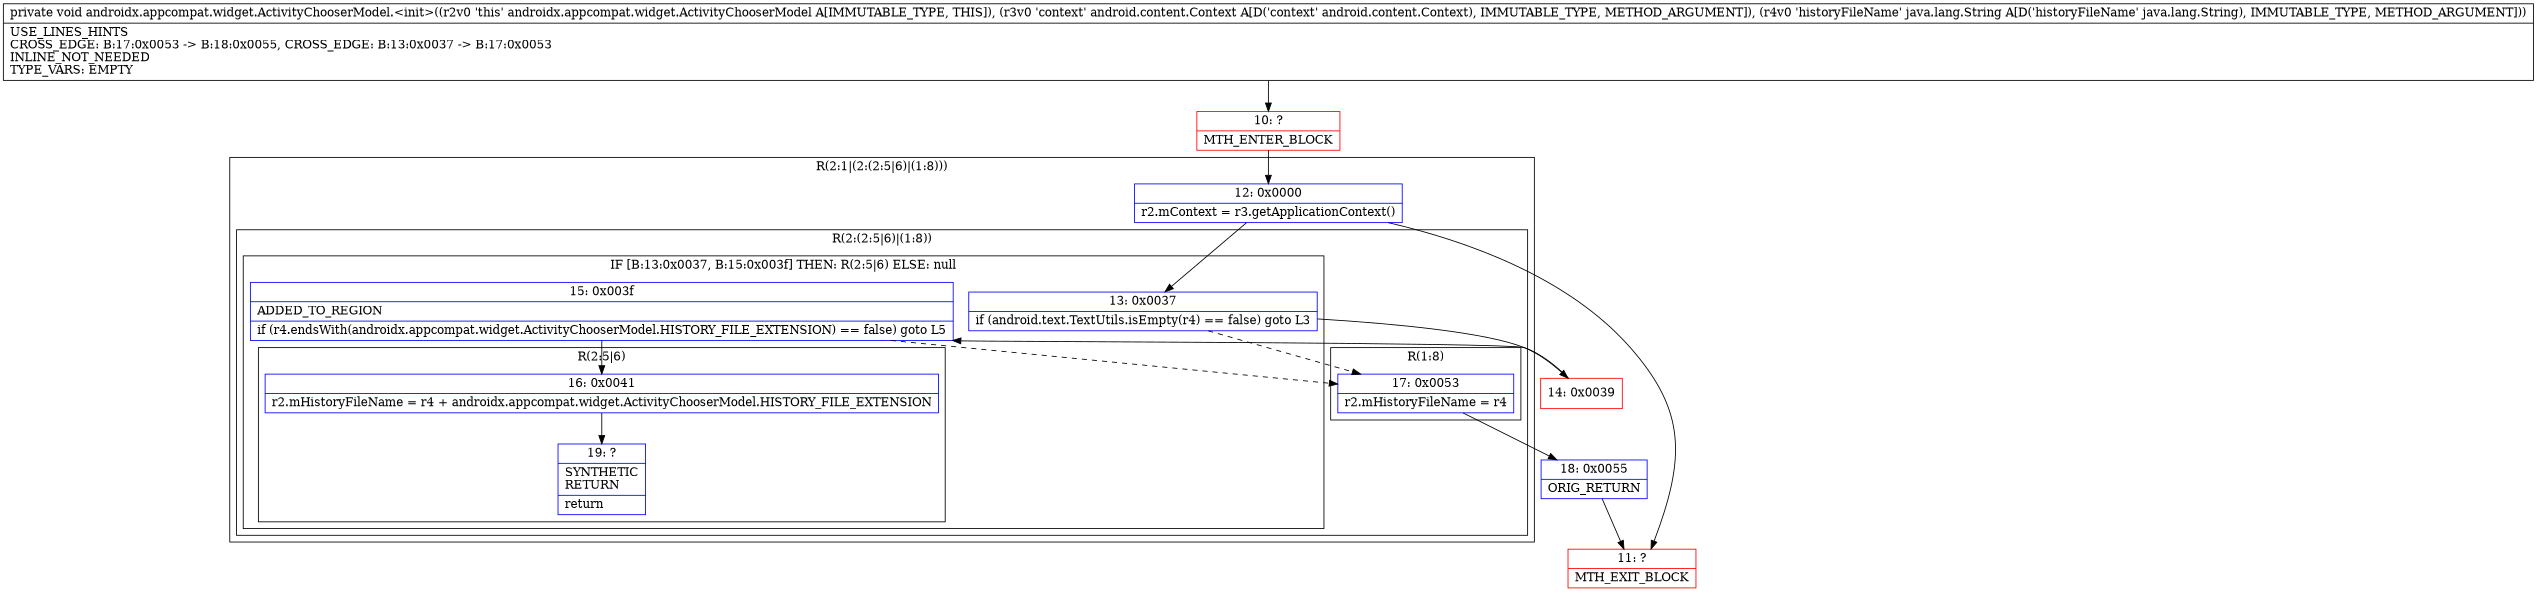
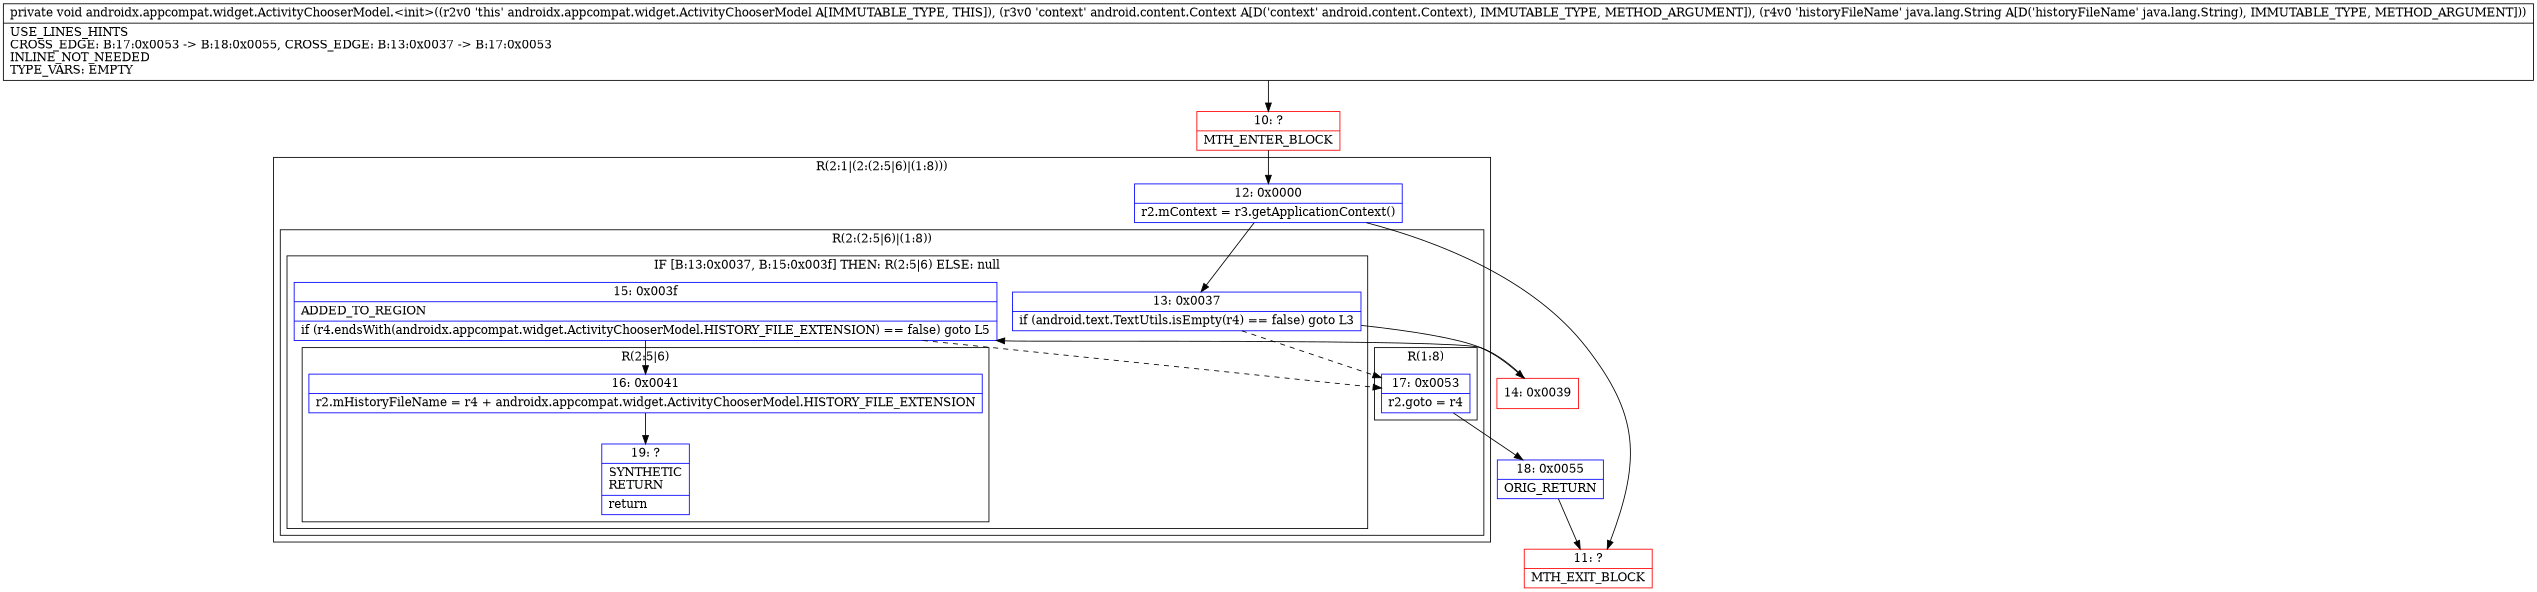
  digraph {
    node [color=blue shape=record]
    n1 [label="{16\:\ 0x0041|r2.mHistoryFileName = r4 + androidx.appcompat.widget.ActivityChooserModel.HISTORY_FILE_EXTENSION\l}"]
    n2 [label="{19\:\ ?|SYNTHETIC\lRETURN\l|return\l}"]
    n3 [label="{13\:\ 0x0037|if (android.text.TextUtils.isEmpty(r4) == false) goto L3\l}"]
    n4 [label="{15\:\ 0x003f|ADDED_TO_REGION\l|if (r4.endsWith(androidx.appcompat.widget.ActivityChooserModel.HISTORY_FILE_EXTENSION) == false) goto L5\l}"]
-   n5 [label="{17\:\ 0x0053|r2.mHistoryFileName = r4\l}"]
+   n5 [label="{17\:\ 0x0053|r2.goto = r4\l}"]
    n6 [label="{12\:\ 0x0000|r2.mContext = r3.getApplicationContext()\l}"]
    n7 [color=red label="{14\:\ 0x0039}"]
    n8 [label="{18\:\ 0x0055|ORIG_RETURN\l}"]
    n9 [color=red label="{11\:\ ?|MTH_EXIT_BLOCK\l}"]
    n10 [color=red label="{10\:\ ?|MTH_ENTER_BLOCK\l}"]
    n11 [label="{private void androidx.appcompat.widget.ActivityChooserModel.\<init\>((r2v0 'this' androidx.appcompat.widget.ActivityChooserModel A[IMMUTABLE_TYPE, THIS]), (r3v0 'context' android.content.Context A[D('context' android.content.Context), IMMUTABLE_TYPE, METHOD_ARGUMENT]), (r4v0 'historyFileName' java.lang.String A[D('historyFileName' java.lang.String), IMMUTABLE_TYPE, METHOD_ARGUMENT]))  | USE_LINES_HINTS\lCROSS_EDGE: B:17:0x0053 \-\> B:18:0x0055, CROSS_EDGE: B:13:0x0037 \-\> B:17:0x0053\lINLINE_NOT_NEEDED\lTYPE_VARS: EMPTY\l}" color=""]
    subgraph cluster_1 {
      label="R(2:1|(2:(2:5|6)|(1:8)))"
      n6
      subgraph cluster_2 {
        label="R(2:(2:5|6)|(1:8))"
        subgraph cluster_3 {
          label="IF [B:13:0x0037, B:15:0x003f] THEN: R(2:5|6) ELSE: null"
          n3
          n4
          subgraph cluster_4 {
            label="R(2:5|6)"
            n1
            n2
          }
        }
        subgraph cluster_5 {
          label="R(1:8)"
          n5
        }
      }
    }
    n1 -> n2
    n3 -> n5 [style=dashed]
    n3 -> n7
    n4 -> n1
    n4 -> n5 [style=dashed]
    n5 -> n8
    n6 -> n3
    n6 -> n9
    n7 -> n4
    n8 -> n9
    n10 -> n6
    n11 -> n10
  }
